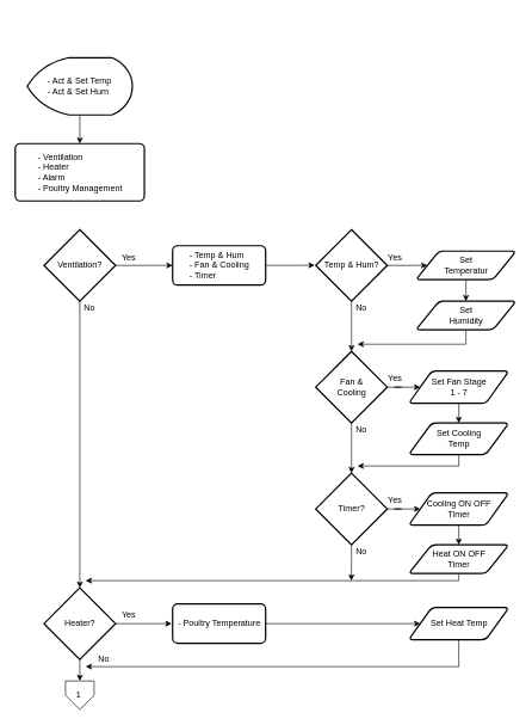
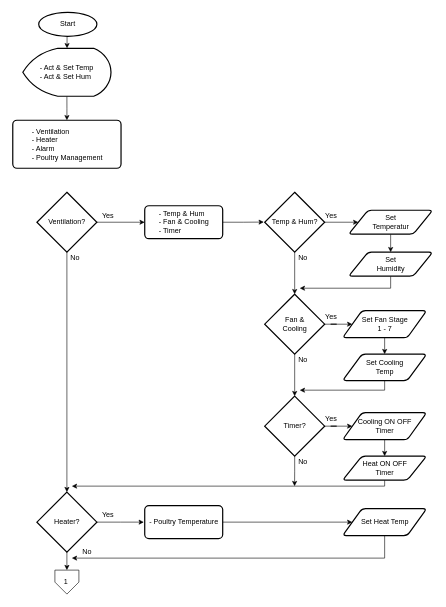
  <mxCell id="0" />
  <mxCell id="1" parent="0" />
  <mxCell id="2" style="edgeStyle=orthogonalEdgeStyle;rounded=0;orthogonalLoop=1;jettySize=auto;html=1;exitX=0.5;exitY=1;exitDx=0;exitDy=0;exitPerimeter=0;entryX=0.5;entryY=0;entryDx=0;entryDy=0;" edge="1" parent="1" source="3" target="4"><mxGeometry relative="1" as="geometry" /></mxCell>
  <mxCell id="3" value="&lt;div align=&quot;left&quot;&gt;- Act &amp;amp; Set Temp&lt;/div&gt;&lt;div align=&quot;left&quot;&gt;- Act &amp;amp; Set Hum&lt;/div&gt;" style="strokeWidth=2;html=1;shape=mxgraph.flowchart.display;whiteSpace=wrap;" vertex="1" parent="1"><mxGeometry x="37.25" y="80" width="147" height="80" as="geometry" /></mxCell>
  <mxCell id="4" value="&lt;div align=&quot;left&quot;&gt;- Ventilation&lt;/div&gt;&lt;div align=&quot;left&quot;&gt;- Heater&lt;/div&gt;&lt;div align=&quot;left&quot;&gt;- Alarm&lt;br&gt;&lt;/div&gt;&lt;div align=&quot;left&quot;&gt;- Poultry Management&lt;br&gt;&lt;/div&gt;" style="rounded=1;whiteSpace=wrap;html=1;absoluteArcSize=1;arcSize=14;strokeWidth=2;align=center;" vertex="1" parent="1"><mxGeometry x="20.5" y="200" width="180.5" height="80" as="geometry" /></mxCell>
+ <mxCell id="5" style="edgeStyle=orthogonalEdgeStyle;rounded=0;orthogonalLoop=1;jettySize=auto;html=1;exitX=0.5;exitY=1;exitDx=0;exitDy=0;exitPerimeter=0;" edge="1" parent="1" source="6" target="3"><mxGeometry relative="1" as="geometry"><Array as="points"><mxPoint x="111" y="60" /></Array></mxGeometry></mxCell>
+ <mxCell id="6" value="Start" style="strokeWidth=2;html=1;shape=mxgraph.flowchart.start_1;whiteSpace=wrap;" vertex="1" parent="1"><mxGeometry x="63.75" y="20" width="97" height="40" as="geometry" /></mxCell>
  <mxCell id="7" style="edgeStyle=orthogonalEdgeStyle;rounded=0;orthogonalLoop=1;jettySize=auto;html=1;exitX=0.5;exitY=1;exitDx=0;exitDy=0;exitPerimeter=0;entryX=0.5;entryY=0;entryDx=0;entryDy=0;entryPerimeter=0;" edge="1" parent="1" source="9" target="33"><mxGeometry relative="1" as="geometry" /></mxCell>
  <mxCell id="8" style="edgeStyle=orthogonalEdgeStyle;rounded=0;orthogonalLoop=1;jettySize=auto;html=1;exitX=1;exitY=0.5;exitDx=0;exitDy=0;exitPerimeter=0;entryX=0;entryY=0.5;entryDx=0;entryDy=0;" edge="1" parent="1" source="9" target="11"><mxGeometry relative="1" as="geometry" /></mxCell>
  <mxCell id="9" value="Ventilation?" style="strokeWidth=2;html=1;shape=mxgraph.flowchart.decision;whiteSpace=wrap;" vertex="1" parent="1"><mxGeometry x="60.75" y="320" width="100" height="100" as="geometry" /></mxCell>
  <mxCell id="10" style="edgeStyle=orthogonalEdgeStyle;rounded=0;orthogonalLoop=1;jettySize=auto;html=1;exitX=1;exitY=0.5;exitDx=0;exitDy=0;" edge="1" parent="1" source="11"><mxGeometry relative="1" as="geometry"><mxPoint x="439" y="369.765" as="targetPoint" /></mxGeometry></mxCell>
  <mxCell id="11" value="&lt;div align=&quot;left&quot;&gt;- Temp &amp;amp; Hum&lt;br&gt;&lt;/div&gt;&lt;div align=&quot;left&quot;&gt;- Fan &amp;amp; Cooling&lt;br&gt;&lt;/div&gt;&lt;div align=&quot;left&quot;&gt;- Timer&lt;br&gt;&lt;/div&gt;" style="rounded=1;whiteSpace=wrap;html=1;absoluteArcSize=1;arcSize=14;strokeWidth=2;" vertex="1" parent="1"><mxGeometry x="240.5" y="342.5" width="130" height="55" as="geometry" /></mxCell>
  <mxCell id="12" style="edgeStyle=orthogonalEdgeStyle;rounded=0;orthogonalLoop=1;jettySize=auto;html=1;exitX=1;exitY=0.5;exitDx=0;exitDy=0;exitPerimeter=0;entryX=0;entryY=0.5;entryDx=0;entryDy=0;" edge="1" parent="1" source="14" target="16"><mxGeometry relative="1" as="geometry" /></mxCell>
  <mxCell id="13" style="edgeStyle=orthogonalEdgeStyle;rounded=0;orthogonalLoop=1;jettySize=auto;html=1;exitX=0.5;exitY=1;exitDx=0;exitDy=0;exitPerimeter=0;entryX=0.5;entryY=0;entryDx=0;entryDy=0;entryPerimeter=0;" edge="1" parent="1" source="14" target="21"><mxGeometry relative="1" as="geometry" /></mxCell>
  <mxCell id="14" value="Temp &amp;amp; Hum?" style="strokeWidth=2;html=1;shape=mxgraph.flowchart.decision;whiteSpace=wrap;" vertex="1" parent="1"><mxGeometry x="440.5" y="320" width="100" height="100" as="geometry" /></mxCell>
  <mxCell id="15" style="edgeStyle=orthogonalEdgeStyle;rounded=0;orthogonalLoop=1;jettySize=auto;html=1;exitX=0.5;exitY=1;exitDx=0;exitDy=0;entryX=0.5;entryY=0;entryDx=0;entryDy=0;" edge="1" parent="1" source="16" target="18"><mxGeometry relative="1" as="geometry" /></mxCell>
  <mxCell id="16" value="&lt;div&gt;Set&lt;/div&gt;&lt;div&gt;Temperatur&lt;/div&gt;" style="shape=parallelogram;html=1;strokeWidth=2;perimeter=parallelogramPerimeter;whiteSpace=wrap;rounded=1;arcSize=12;size=0.23;" vertex="1" parent="1"><mxGeometry x="580.5" y="350" width="140" height="40" as="geometry" /></mxCell>
  <mxCell id="17" style="edgeStyle=orthogonalEdgeStyle;rounded=0;orthogonalLoop=1;jettySize=auto;html=1;exitX=0.5;exitY=1;exitDx=0;exitDy=0;" edge="1" parent="1" source="18"><mxGeometry relative="1" as="geometry"><mxPoint x="499" y="480" as="targetPoint" /><Array as="points"><mxPoint x="650" y="480" /><mxPoint x="499" y="480" /></Array></mxGeometry></mxCell>
  <mxCell id="18" value="&lt;div&gt;Set&lt;/div&gt;&lt;div&gt;Humidity&lt;br&gt;&lt;/div&gt;" style="shape=parallelogram;html=1;strokeWidth=2;perimeter=parallelogramPerimeter;whiteSpace=wrap;rounded=1;arcSize=12;size=0.23;" vertex="1" parent="1"><mxGeometry x="580.5" y="420" width="140" height="40" as="geometry" /></mxCell>
  <mxCell id="19" style="edgeStyle=orthogonalEdgeStyle;rounded=0;orthogonalLoop=1;jettySize=auto;html=1;exitX=1;exitY=0.5;exitDx=0;exitDy=0;exitPerimeter=0;entryX=0;entryY=0.5;entryDx=0;entryDy=0;" edge="1" parent="1" source="21" target="23"><mxGeometry relative="1" as="geometry" /></mxCell>
  <mxCell id="20" style="edgeStyle=orthogonalEdgeStyle;rounded=0;orthogonalLoop=1;jettySize=auto;html=1;exitX=0.5;exitY=1;exitDx=0;exitDy=0;exitPerimeter=0;entryX=0.5;entryY=0;entryDx=0;entryDy=0;entryPerimeter=0;" edge="1" parent="1" source="21" target="26"><mxGeometry relative="1" as="geometry" /></mxCell>
  <mxCell id="21" value="&lt;div&gt;Fan &amp;amp;&lt;/div&gt;&lt;div&gt;Cooling&lt;br&gt;&lt;/div&gt;" style="strokeWidth=2;html=1;shape=mxgraph.flowchart.decision;whiteSpace=wrap;" vertex="1" parent="1"><mxGeometry x="440.5" y="490" width="100" height="100" as="geometry" /></mxCell>
  <mxCell id="22" style="edgeStyle=orthogonalEdgeStyle;rounded=0;orthogonalLoop=1;jettySize=auto;html=1;exitX=0.5;exitY=1;exitDx=0;exitDy=0;entryX=0.5;entryY=0;entryDx=0;entryDy=0;" edge="1" parent="1" source="23" target="37"><mxGeometry relative="1" as="geometry" /></mxCell>
  <mxCell id="23" value="&lt;div&gt;Set Fan Stage &lt;br&gt;&lt;/div&gt;&lt;div&gt;1 - 7&lt;br&gt;&lt;/div&gt;" style="shape=parallelogram;html=1;strokeWidth=2;perimeter=parallelogramPerimeter;whiteSpace=wrap;rounded=1;arcSize=12;size=0.23;" vertex="1" parent="1"><mxGeometry x="570.5" y="517.5" width="140" height="45" as="geometry" /></mxCell>
  <mxCell id="24" style="edgeStyle=orthogonalEdgeStyle;rounded=0;orthogonalLoop=1;jettySize=auto;html=1;exitX=1;exitY=0.5;exitDx=0;exitDy=0;exitPerimeter=0;entryX=0;entryY=0.5;entryDx=0;entryDy=0;" edge="1" parent="1" source="26" target="28"><mxGeometry relative="1" as="geometry" /></mxCell>
  <mxCell id="25" style="edgeStyle=orthogonalEdgeStyle;rounded=0;orthogonalLoop=1;jettySize=auto;html=1;exitX=0.5;exitY=1;exitDx=0;exitDy=0;exitPerimeter=0;" edge="1" parent="1" source="26"><mxGeometry relative="1" as="geometry"><mxPoint x="490.333" y="810" as="targetPoint" /></mxGeometry></mxCell>
  <mxCell id="26" value="Timer?" style="strokeWidth=2;html=1;shape=mxgraph.flowchart.decision;whiteSpace=wrap;" vertex="1" parent="1"><mxGeometry x="440.5" y="660" width="100" height="100" as="geometry" /></mxCell>
  <mxCell id="27" style="edgeStyle=orthogonalEdgeStyle;rounded=0;orthogonalLoop=1;jettySize=auto;html=1;exitX=0.5;exitY=1;exitDx=0;exitDy=0;entryX=0.5;entryY=0;entryDx=0;entryDy=0;" edge="1" parent="1" source="28" target="30"><mxGeometry relative="1" as="geometry" /></mxCell>
  <mxCell id="28" value="&lt;div&gt;Cooling ON OFF&lt;/div&gt;Timer" style="shape=parallelogram;html=1;strokeWidth=2;perimeter=parallelogramPerimeter;whiteSpace=wrap;rounded=1;arcSize=12;size=0.23;" vertex="1" parent="1"><mxGeometry x="570.5" y="687.5" width="140" height="45" as="geometry" /></mxCell>
  <mxCell id="29" style="edgeStyle=orthogonalEdgeStyle;rounded=0;orthogonalLoop=1;jettySize=auto;html=1;exitX=0.5;exitY=1;exitDx=0;exitDy=0;" edge="1" parent="1" source="30"><mxGeometry relative="1" as="geometry"><mxPoint x="119" y="810" as="targetPoint" /><Array as="points"><mxPoint x="641" y="810" /></Array></mxGeometry></mxCell>
  <mxCell id="30" value="&lt;div&gt;Heat ON OFF&lt;/div&gt;Timer" style="shape=parallelogram;html=1;strokeWidth=2;perimeter=parallelogramPerimeter;whiteSpace=wrap;rounded=1;arcSize=12;size=0.23;" vertex="1" parent="1"><mxGeometry x="570.5" y="760" width="140" height="40" as="geometry" /></mxCell>
  <mxCell id="31" style="edgeStyle=orthogonalEdgeStyle;rounded=0;orthogonalLoop=1;jettySize=auto;html=1;exitX=0.5;exitY=1;exitDx=0;exitDy=0;exitPerimeter=0;entryX=0.5;entryY=0;entryDx=0;entryDy=0;" edge="1" parent="1" source="33" target="38"><mxGeometry relative="1" as="geometry" /></mxCell>
  <mxCell id="32" style="edgeStyle=orthogonalEdgeStyle;rounded=0;orthogonalLoop=1;jettySize=auto;html=1;exitX=1;exitY=0.5;exitDx=0;exitDy=0;exitPerimeter=0;" edge="1" parent="1" source="33"><mxGeometry relative="1" as="geometry"><mxPoint x="239" y="870" as="targetPoint" /></mxGeometry></mxCell>
  <mxCell id="33" value="Heater?" style="strokeWidth=2;html=1;shape=mxgraph.flowchart.decision;whiteSpace=wrap;" vertex="1" parent="1"><mxGeometry x="60.75" y="820" width="100" height="100" as="geometry" /></mxCell>
  <mxCell id="34" style="edgeStyle=orthogonalEdgeStyle;rounded=0;orthogonalLoop=1;jettySize=auto;html=1;exitX=0.5;exitY=1;exitDx=0;exitDy=0;" edge="1" parent="1" source="35"><mxGeometry relative="1" as="geometry"><mxPoint x="119" y="930" as="targetPoint" /><Array as="points"><mxPoint x="641" y="930" /><mxPoint x="129" y="930" /></Array></mxGeometry></mxCell>
  <mxCell id="35" value="Set Heat Temp" style="shape=parallelogram;html=1;strokeWidth=2;perimeter=parallelogramPerimeter;whiteSpace=wrap;rounded=1;arcSize=12;size=0.23;" vertex="1" parent="1"><mxGeometry x="570.5" y="847.5" width="140" height="45" as="geometry" /></mxCell>
  <mxCell id="36" style="edgeStyle=orthogonalEdgeStyle;rounded=0;orthogonalLoop=1;jettySize=auto;html=1;exitX=0.5;exitY=1;exitDx=0;exitDy=0;" edge="1" parent="1" source="37"><mxGeometry relative="1" as="geometry"><mxPoint x="499" y="650" as="targetPoint" /><Array as="points"><mxPoint x="641" y="650" /></Array></mxGeometry></mxCell>
  <mxCell id="37" value="&lt;div&gt;Set Cooling&lt;/div&gt;&lt;div&gt;Temp&lt;br&gt;&lt;/div&gt;" style="shape=parallelogram;html=1;strokeWidth=2;perimeter=parallelogramPerimeter;whiteSpace=wrap;rounded=1;arcSize=12;size=0.23;" vertex="1" parent="1"><mxGeometry x="570.5" y="590" width="140" height="44" as="geometry" /></mxCell>
  <mxCell id="38" value="" style="verticalLabelPosition=bottom;verticalAlign=top;html=1;shape=offPageConnector;rounded=0;size=0.5;" vertex="1" parent="1"><mxGeometry x="90.75" y="950" width="40" height="40" as="geometry" /></mxCell>
  <mxCell id="39" value="1" style="text;html=1;align=center;verticalAlign=middle;resizable=0;points=[];autosize=1;" vertex="1" parent="1"><mxGeometry x="99.25" y="960" width="20" height="20" as="geometry" /></mxCell>
  <mxCell id="40" style="edgeStyle=orthogonalEdgeStyle;rounded=0;orthogonalLoop=1;jettySize=auto;html=1;exitX=1;exitY=0.5;exitDx=0;exitDy=0;entryX=0;entryY=0.5;entryDx=0;entryDy=0;" edge="1" parent="1" source="41" target="35"><mxGeometry relative="1" as="geometry" /></mxCell>
  <mxCell id="41" value="&lt;div align=&quot;left&quot;&gt;- Poultry Temperature&lt;br&gt;&lt;/div&gt;" style="rounded=1;whiteSpace=wrap;html=1;absoluteArcSize=1;arcSize=14;strokeWidth=2;" vertex="1" parent="1"><mxGeometry x="240.5" y="842.5" width="130" height="55" as="geometry" /></mxCell>
  <mxCell id="42" value="Yes" style="text;html=1;align=center;verticalAlign=middle;resizable=0;points=[];autosize=1;" vertex="1" parent="1"><mxGeometry x="159" y="350" width="40" height="20" as="geometry" /></mxCell>
  <mxCell id="43" value="Yes" style="text;html=1;align=center;verticalAlign=middle;resizable=0;points=[];autosize=1;" vertex="1" parent="1"><mxGeometry x="530.5" y="350" width="40" height="20" as="geometry" /></mxCell>
  <mxCell id="44" value="Yes" style="text;html=1;align=center;verticalAlign=middle;resizable=0;points=[];autosize=1;" vertex="1" parent="1"><mxGeometry x="530.5" y="517.5" width="40" height="20" as="geometry" /></mxCell>
  <mxCell id="45" value="Yes" style="text;html=1;align=center;verticalAlign=middle;resizable=0;points=[];autosize=1;" vertex="1" parent="1"><mxGeometry x="530.5" y="687.5" width="40" height="20" as="geometry" /></mxCell>
  <mxCell id="46" value="Yes" style="text;html=1;align=center;verticalAlign=middle;resizable=0;points=[];autosize=1;" vertex="1" parent="1"><mxGeometry x="159" y="847.5" width="40" height="20" as="geometry" /></mxCell>
  <mxCell id="47" value="No" style="text;html=1;align=center;verticalAlign=middle;resizable=0;points=[];autosize=1;" vertex="1" parent="1"><mxGeometry x="109" y="420" width="30" height="20" as="geometry" /></mxCell>
  <mxCell id="48" value="No" style="text;html=1;align=center;verticalAlign=middle;resizable=0;points=[];autosize=1;" vertex="1" parent="1"><mxGeometry x="489" y="420" width="30" height="20" as="geometry" /></mxCell>
  <mxCell id="49" value="No" style="text;html=1;align=center;verticalAlign=middle;resizable=0;points=[];autosize=1;" vertex="1" parent="1"><mxGeometry x="489" y="590" width="30" height="20" as="geometry" /></mxCell>
  <mxCell id="50" value="No" style="text;html=1;align=center;verticalAlign=middle;resizable=0;points=[];autosize=1;" vertex="1" parent="1"><mxGeometry x="489" y="760" width="30" height="20" as="geometry" /></mxCell>
  <mxCell id="51" value="No" style="text;html=1;align=center;verticalAlign=middle;resizable=0;points=[];autosize=1;" vertex="1" parent="1"><mxGeometry x="129" y="910" width="30" height="20" as="geometry" /></mxCell>
